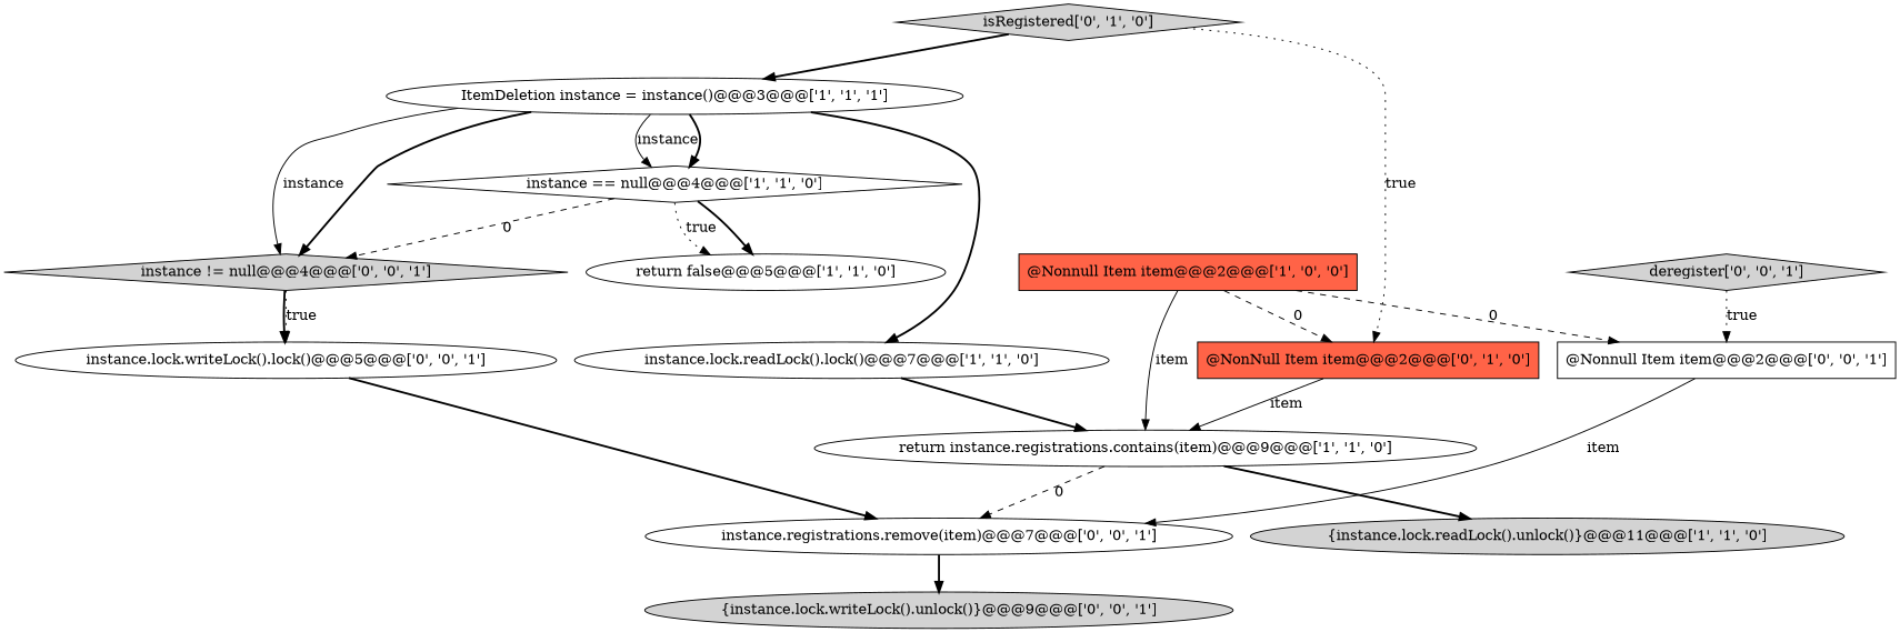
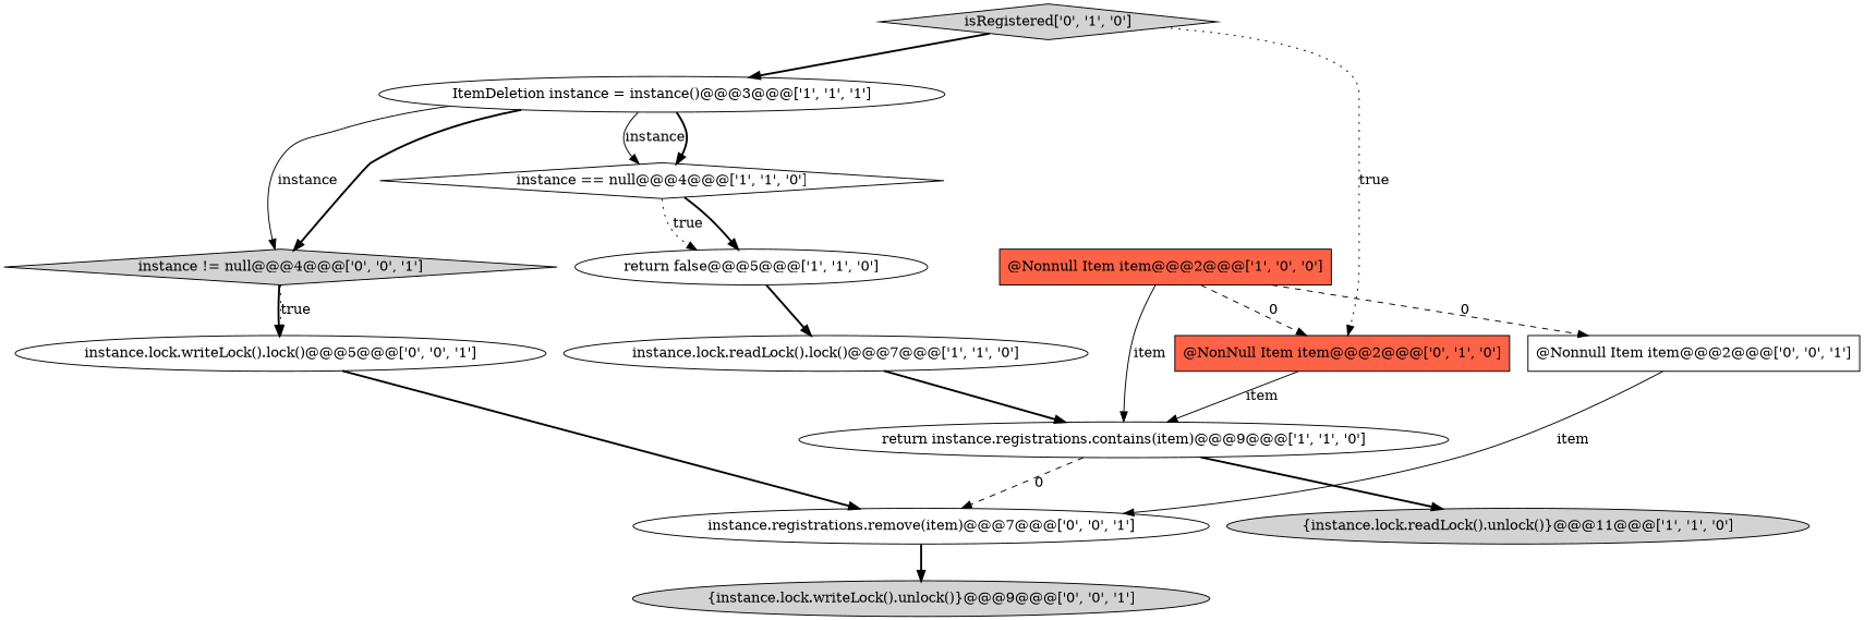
  digraph {
    node [fillcolor=white shape=ellipse style=filled]
    edge [style=bold]
    n1 [label="instance.registrations.remove(item)@@@7@@@['0', '0', '1']"]
    n2 [fillcolor=lightgray label="{instance.lock.writeLock().unlock()}@@@9@@@['0', '0', '1']"]
    n3 [fillcolor=tomato label="@NonNull Item item@@@2@@@['0', '1', '0']" shape=box]
    n4 [label="return instance.registrations.contains(item)@@@9@@@['1', '1', '0']"]
    n5 [fillcolor=lightgray label="{instance.lock.readLock().unlock()}@@@11@@@['1', '1', '0']"]
    n6 [fillcolor=lightgray label="instance != null@@@4@@@['0', '0', '1']" shape=diamond]
    n7 [label="instance.lock.writeLock().lock()@@@5@@@['0', '0', '1']"]
    n8 [label="@Nonnull Item item@@@2@@@['0', '0', '1']" shape=box]
    n9 [label="return false@@@5@@@['1', '1', '0']"]
    n10 [label="instance.lock.readLock().lock()@@@7@@@['1', '1', '0']"]
    n11 [label="instance == null@@@4@@@['1', '1', '0']" shape=diamond]
    n12 [fillcolor=tomato label="@Nonnull Item item@@@2@@@['1', '0', '0']" shape=box]
    n13 [label="ItemDeletion instance = instance()@@@3@@@['1', '1', '1']"]
-   n14 [fillcolor=lightgray label="deregister['0', '0', '1']" shape=diamond]
    n15 [fillcolor=lightgray label="isRegistered['0', '1', '0']" shape=diamond]
    n1 -> n2
    n3 -> n4 [label=item style=solid]
    n4 -> n1 [label=0 style=dashed]
    n4 -> n5
    n6 -> n7
    n6 -> n7 [label=true style=dotted]
    n7 -> n1
    n8 -> n1 [label=item style=solid]
-   n13 -> n10
+   n9 -> n10
    n10 -> n4
-   n11 -> n6 [label=0 style=dashed]
    n11 -> n9
    n11 -> n9 [label=true style=dotted]
    n12 -> n3 [label=0 style=dashed]
    n12 -> n4 [label=item style=solid]
    n12 -> n8 [label=0 style=dashed]
    n13 -> n6 [label=instance style=solid]
    n13 -> n6
    n13 -> n11 [label=instance style=solid]
    n13 -> n11
-   n14 -> n8 [label=true style=dotted]
    n15 -> n3 [label=true style=dotted]
    n15 -> n13
  }
